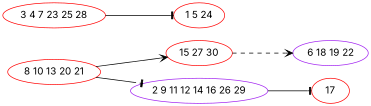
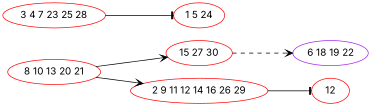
  digraph {
    fontname=Inter
    rankdir=LR
    node [color=red fontname=Inter]
    edge [arrowhead=vee fontname=Inter style=solid]
    n1 [label="8 10 13 20 21"]
    n2 [label="15 27 30"]
-   n3 [color=purple label="2 9 11 12 14 16 26 29"]
+   n3 [label="2 9 11 12 14 16 26 29"]
    n4 [color=purple label="6 18 19 22"]
    n5 [label="3 4 7 23 25 28"]
    n6 [label="1 5 24"]
-   n7 [label=17]
+   n7 [label=12]
    n1 -> n2
-   n1 -> n3 [arrowhead=tee]
+   n1 -> n3
    n2 -> n4 [style=dashed]
    n3 -> n7 [arrowhead=tee]
    n5 -> n6 [arrowhead=tee]
  }
